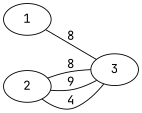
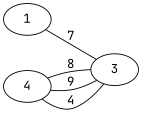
  graph {
    fontname="JetBrains Mono"
    rankdir=LR
    node [fontname="JetBrains Mono"]
    edge [fontname="JetBrains Mono"]
    1
    3
-   2
-   1 -- 3 [label=8]
+   2 [label=4]
+   1 -- 3 [label=7]
    2 -- 3 [label=8]
    2 -- 3 [label=9]
    2 -- 3 [label=4]
  }
